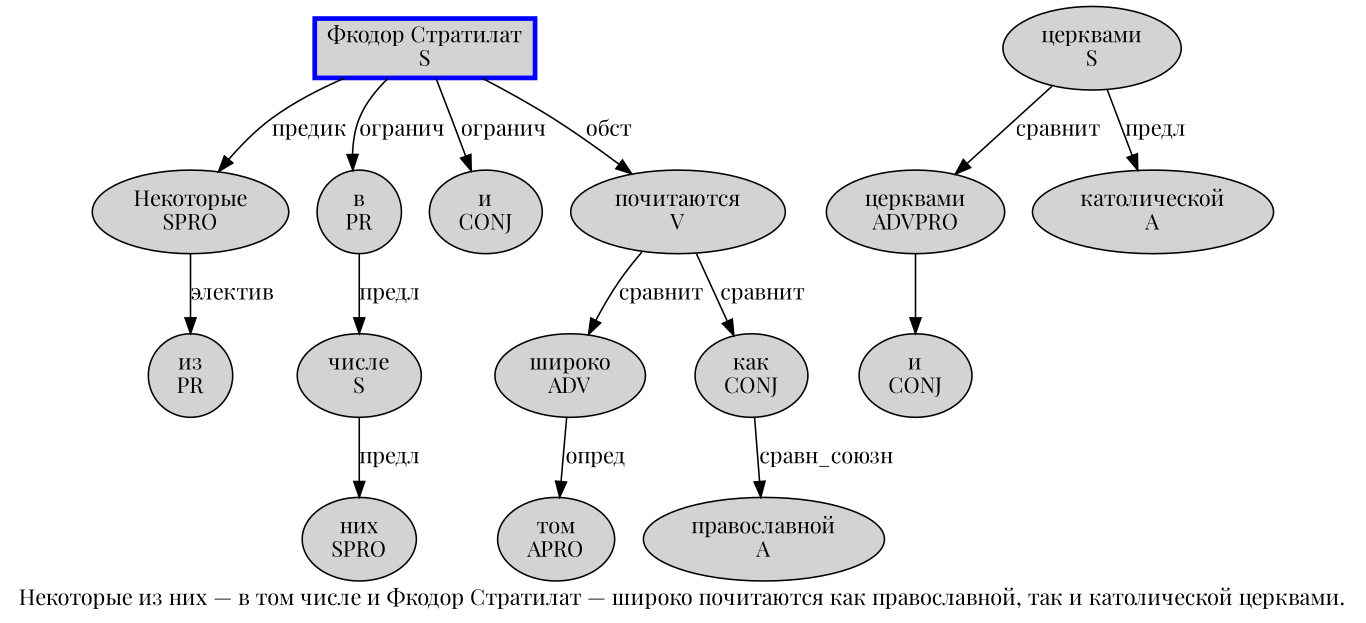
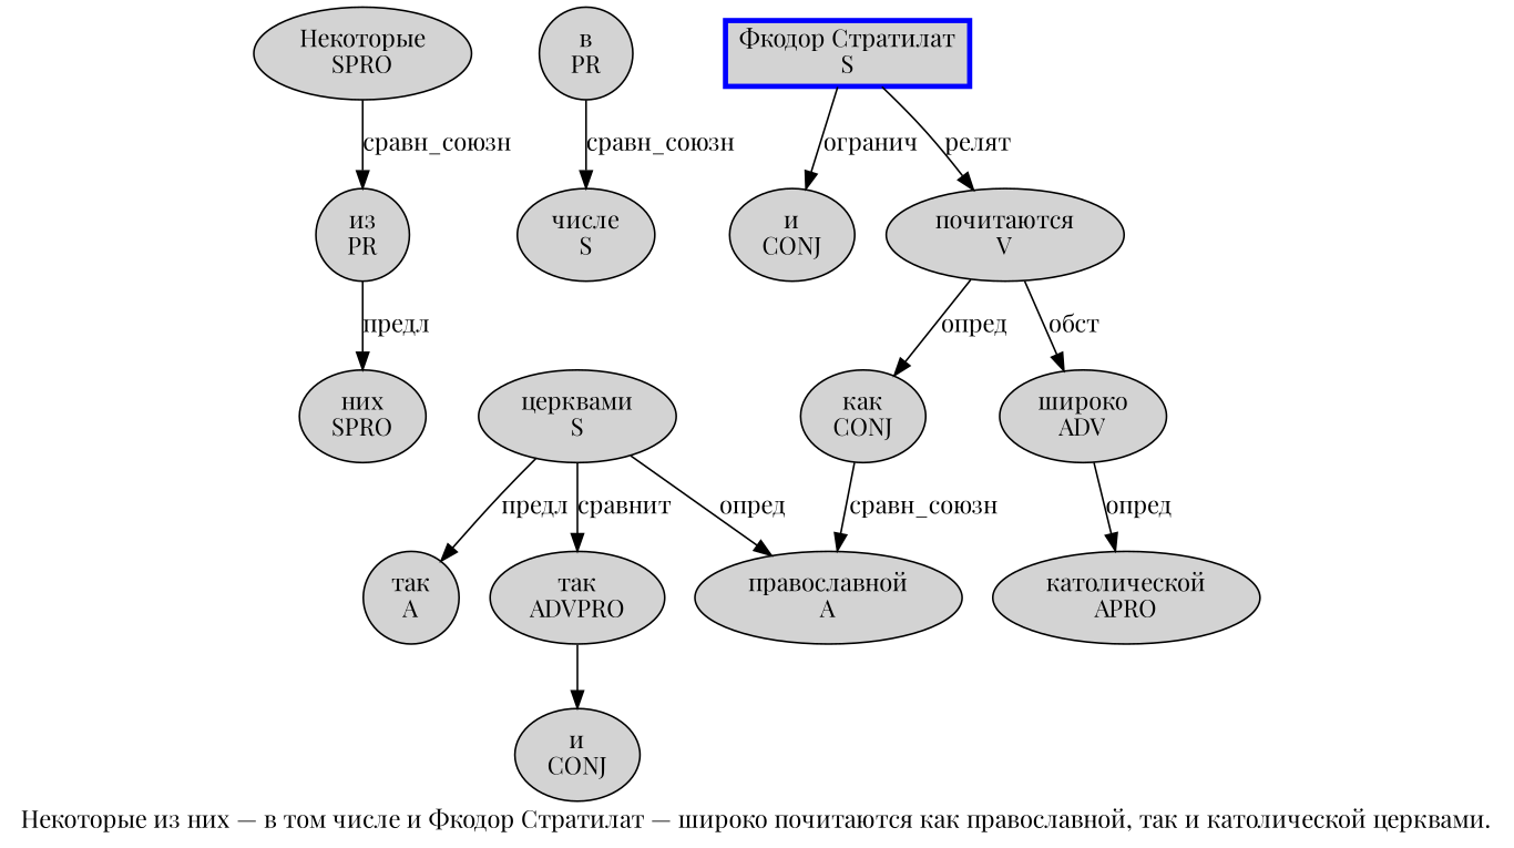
  digraph {
    fontname="Playfair Display"
    label="Некоторые из них — в том числе и Фкодор Стратилат — широко почитаются как православной, так и католической церквами."
    node [fillcolor=lightgray fontname="Playfair Display" penwidth=1 shape=ellipse style=filled]
    edge [fontname="Playfair Display"]
    n1 [label="Некоторые\nSPRO"]
    n2 [label="из\nPR"]
    n3 [label="них\nSPRO"]
    n4 [label="в\nPR"]
    n5 [label="числе\nS"]
-   n6 [label="том\nAPRO"]
+   n6 [label="католической\nAPRO"]
    n7 [label="и\nCONJ"]
    n8 [color=blue label="Фкодор Стратилат\nS" penwidth=3 shape=box]
    n9 [label="почитаются\nV"]
    n10 [label="широко\nADV"]
    n11 [label="как\nCONJ"]
    n12 [label="православной\nA"]
    n13 [label="церквами\nS"]
-   n14 [label="церквами\nADVPRO"]
-   n15 [label="католической\nA"]
+   n14 [label="так\nADVPRO"]
+   n15 [label="так\nA"]
    n16 [label="и\nCONJ"]
-   n1 -> n2 [label="электив"]
-   n5 -> n3 [label="предл"]
-   n4 -> n5 [label="предл"]
-   n8 -> n1 [label="предик"]
-   n8 -> n4 [label="огранич"]
+   n1 -> n2 [label="сравн_союзн"]
+   n2 -> n3 [label="предл"]
+   n4 -> n5 [label="сравн_союзн"]
    n8 -> n7 [label="огранич"]
-   n8 -> n9 [label="обст"]
-   n9 -> n10 [label="сравнит"]
-   n9 -> n11 [label="сравнит"]
+   n8 -> n9 [label="релят"]
+   n9 -> n10 [label="обст"]
+   n9 -> n11 [label="опред"]
    n10 -> n6 [label="опред"]
    n11 -> n12 [label="сравн_союзн"]
+   n13 -> n12 [label="опред"]
    n13 -> n14 [label="сравнит"]
    n13 -> n15 [label="предл"]
    n14 -> n16
  }
